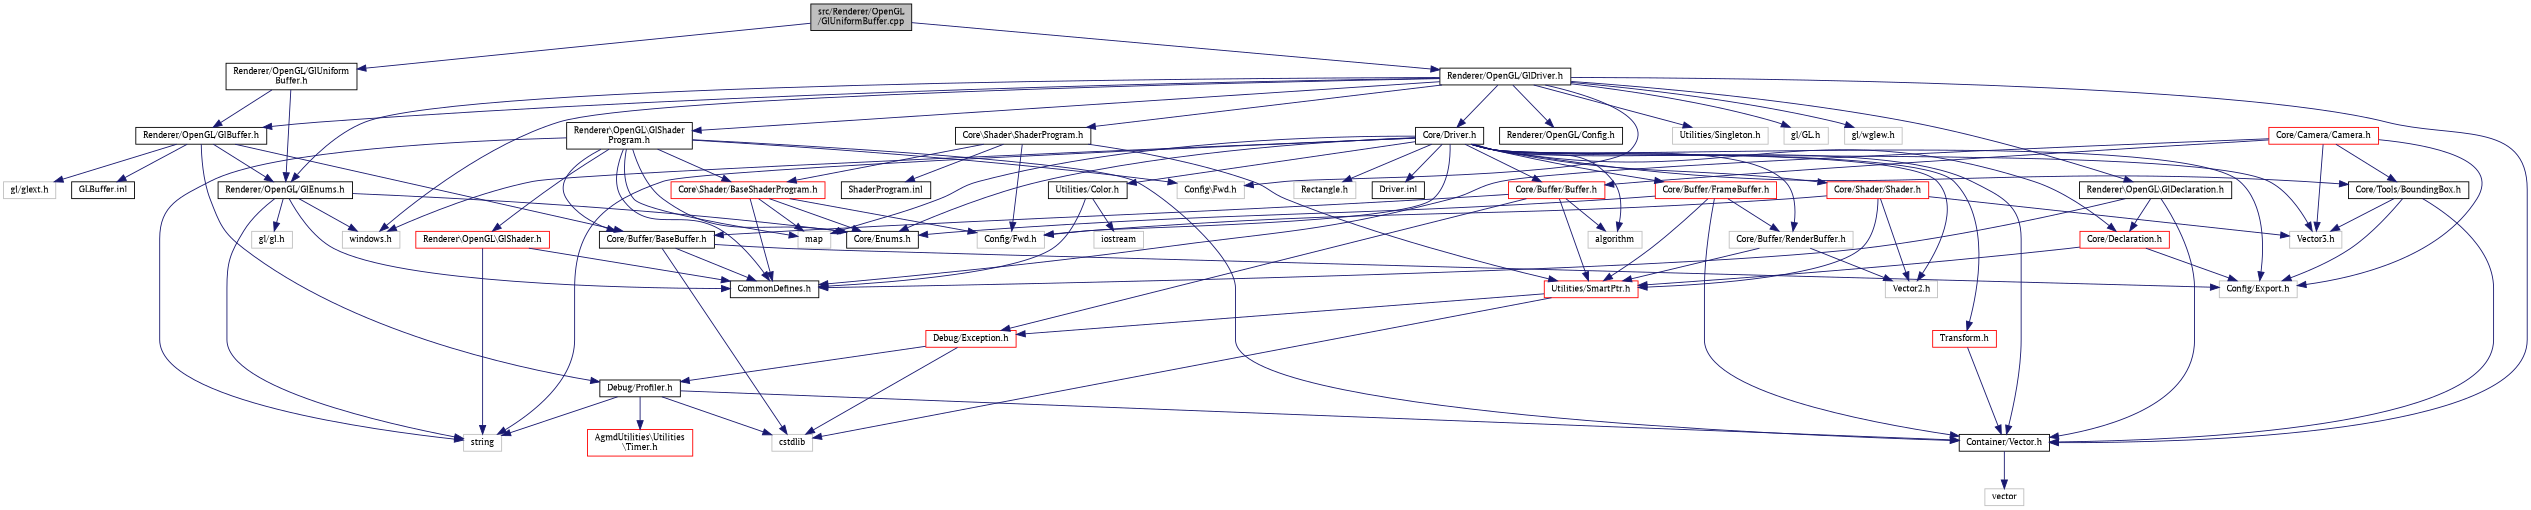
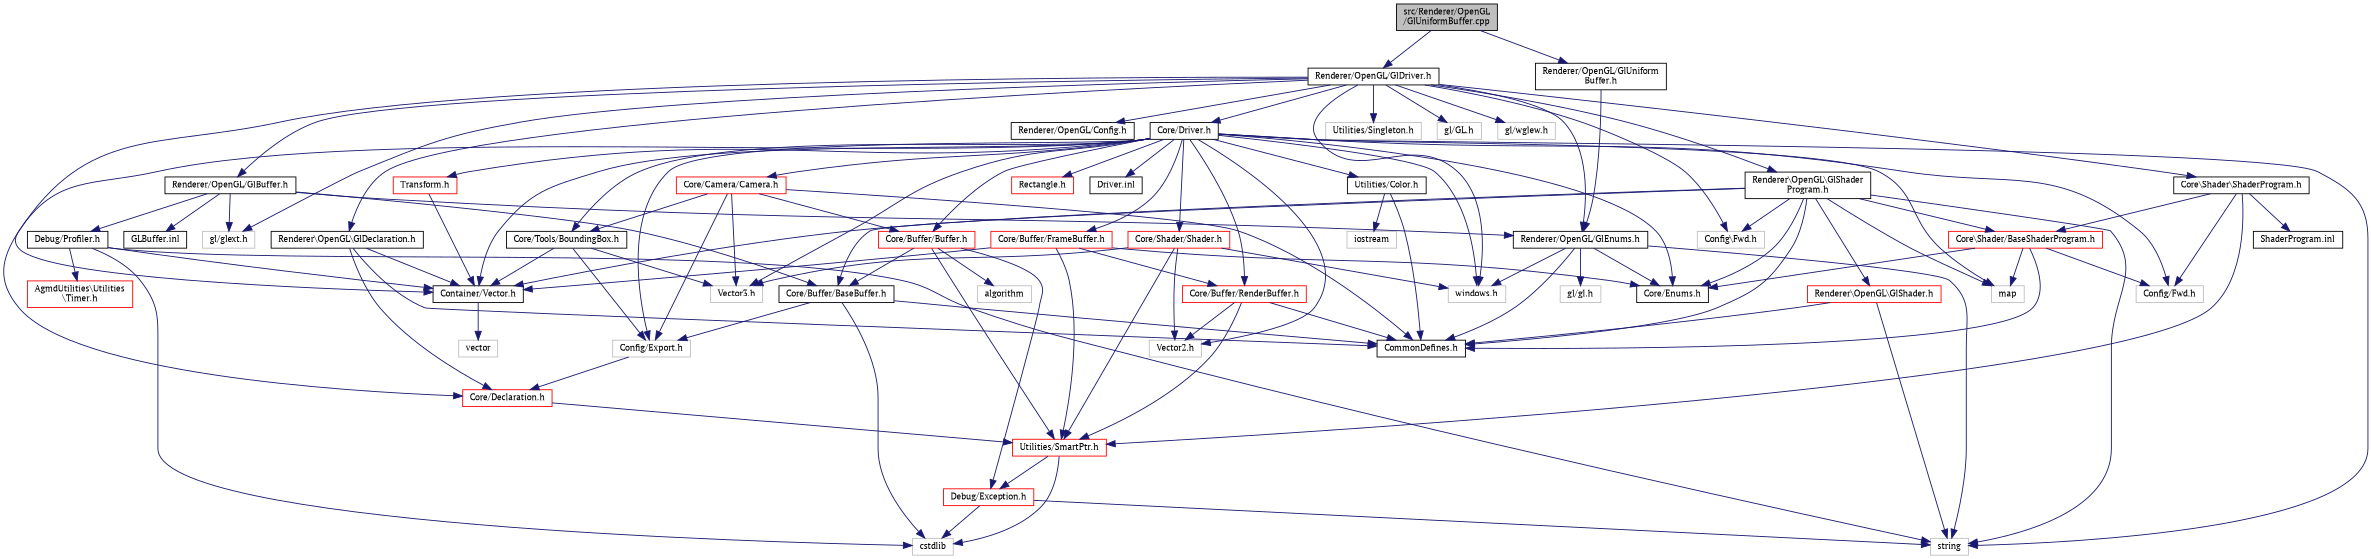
  digraph {
    fontname="PT Serif"
    node [color=black fillcolor=white fontname="PT Serif" fontsize=10 shape=record style=filled]
    edge [color=midnightblue fontname="PT Serif" fontsize=10 labelfontname=Helvetica labelfontsize=10 style=solid]
    n1 [fillcolor=grey75 fontcolor=black height=0.2 label="src/Renderer/OpenGL\l/GlUniformBuffer.cpp" width=0.4]
    n2 [height=0.2 label="Renderer/OpenGL/GlUniform\lBuffer.h" width=0.4]
    n3 [height=0.2 label="Renderer/OpenGL/GlDriver.h" width=0.4]
    n4 [height=0.2 label="Renderer/OpenGL/GlBuffer.h" width=0.4]
    n5 [height=0.2 label="Renderer/OpenGL/GlEnums.h" width=0.4]
    n6 [color=grey75 height=0.2 label="gl/glext.h" width=0.4]
    n7 [color=grey75 height=0.2 label="windows.h" width=0.4]
    n8 [height=0.2 label="Container/Vector.h" width=0.4]
    n9 [color=grey75 height=0.2 label="Config\\Fwd.h" width=0.4]
    n10 [height=0.2 label="Renderer/OpenGL/Config.h" width=0.4]
    n11 [height=0.2 label="Core/Driver.h" width=0.4]
    n12 [height=0.2 label="Renderer\\OpenGL\\GlDeclaration.h" width=0.4]
    n13 [height=0.2 label="Renderer\\OpenGL\\GlShader\lProgram.h" width=0.4]
    n14 [height=0.2 label="Core\\Shader\\ShaderProgram.h" width=0.4]
    n15 [color=grey75 height=0.2 label="Utilities/Singleton.h" width=0.4]
    n16 [color=grey75 height=0.2 label="gl/GL.h" width=0.4]
    n17 [color=grey75 height=0.2 label="gl/wglew.h" width=0.4]
    n18 [height=0.2 label="Core/Buffer/BaseBuffer.h" width=0.4]
    n19 [height=0.2 label="Debug/Profiler.h" width=0.4]
    n20 [height=0.2 label="GLBuffer.inl" width=0.4]
    n21 [height=0.2 label="CommonDefines.h" width=0.4]
    n22 [height=0.2 label="Core/Enums.h" width=0.4]
    n23 [color=grey75 height=0.2 label="gl/gl.h" width=0.4]
    n24 [color=grey75 height=0.2 label=string width=0.4]
    n25 [color=grey75 height=0.2 label="Config/Export.h" width=0.4]
    n26 [color=grey75 height=0.2 label=cstdlib width=0.4]
    n27 [color=red height=0.2 label="AgmdUtilities\\Utilities\l\\Timer.h" width=0.4]
    n28 [color=grey75 height=0.2 label=vector width=0.4]
    n29 [height=0.2 label="Utilities/Color.h" width=0.4]
    n30 [color=grey75 height=0.2 label="Config/Fwd.h" width=0.4]
    n31 [color=red height=0.2 label="Core/Buffer/Buffer.h" width=0.4]
    n32 [color=red height=0.2 label="Core/Shader/Shader.h" width=0.4]
    n33 [color=grey75 height=0.2 label="Vector2.h" width=0.4]
    n34 [color=grey75 height=0.2 label="Vector3.h" width=0.4]
    n35 [color=red height=0.2 label="Core/Buffer/FrameBuffer.h" width=0.4]
-   n36 [color=grey75 height=0.2 label="Core/Buffer/RenderBuffer.h" width=0.4]
+   n36 [color=red height=0.2 label="Core/Buffer/RenderBuffer.h" width=0.4]
    n37 [color=red height=0.2 label="Core/Declaration.h" width=0.4]
    n38 [color=red height=0.2 label="Core/Camera/Camera.h" width=0.4]
    n39 [height=0.2 label="Core/Tools/BoundingBox.h" width=0.4]
-   n40 [color=grey75 height=0.2 label="Rectangle.h" width=0.4]
+   n40 [color=red height=0.2 label="Rectangle.h" width=0.4]
    n41 [color=red height=0.2 label="Transform.h" width=0.4]
    n42 [color=grey75 height=0.2 label=map width=0.4]
    n43 [height=0.2 label="Driver.inl" width=0.4]
    n44 [color=red height=0.2 label="Core\\Shader/BaseShaderProgram.h" width=0.4]
    n45 [color=red height=0.2 label="Renderer\\OpenGL\\GlShader.h" width=0.4]
    n46 [color=red height=0.2 label="Utilities/SmartPtr.h" width=0.4]
    n47 [height=0.2 label="ShaderProgram.inl" width=0.4]
    n48 [color=grey75 height=0.2 label=iostream width=0.4]
    n49 [color=red height=0.2 label="Debug/Exception.h" width=0.4]
    n50 [color=grey75 height=0.2 label=algorithm width=0.4]
    n1 -> n2
    n1 -> n3
-   n2 -> n4
    n2 -> n5
    n3 -> n4
    n3 -> n5
+   n3 -> n6
    n3 -> n7
    n3 -> n8
    n3 -> n9
    n3 -> n10
    n3 -> n11
    n3 -> n12
    n3 -> n13
    n3 -> n14
    n3 -> n15
    n3 -> n16
    n3 -> n17
    n4 -> n5
    n4 -> n6
    n4 -> n18
    n4 -> n19
    n4 -> n20
    n5 -> n7
    n5 -> n21
    n5 -> n22
    n5 -> n23
    n5 -> n24
    n8 -> n28
    n11 -> n7
    n11 -> n8
    n11 -> n22
    n11 -> n24
    n11 -> n25
    n11 -> n29
    n11 -> n30
    n11 -> n31
    n11 -> n32
    n11 -> n33
    n11 -> n34
    n11 -> n35
    n11 -> n36
    n11 -> n37
-   n11 -> n50
+   n11 -> n38
    n11 -> n39
    n11 -> n40
    n11 -> n41
    n11 -> n42
    n11 -> n43
    n12 -> n8
    n12 -> n21
    n12 -> n37
    n13 -> n8
    n13 -> n9
    n13 -> n18
    n13 -> n21
    n13 -> n22
    n13 -> n24
    n13 -> n42
    n13 -> n44
    n13 -> n45
    n14 -> n30
    n14 -> n44
    n14 -> n46
    n14 -> n47
    n18 -> n21
    n18 -> n25
    n18 -> n26
    n19 -> n8
    n19 -> n24
    n19 -> n26
    n19 -> n27
    n29 -> n21
    n29 -> n48
    n31 -> n18
    n31 -> n46
    n31 -> n49
    n31 -> n50
-   n32 -> n30
+   n32 -> n7
    n32 -> n33
    n32 -> n34
    n32 -> n46
    n35 -> n8
    n35 -> n22
    n35 -> n36
    n35 -> n46
+   n36 -> n21
    n36 -> n33
    n36 -> n46
-   n37 -> n25
+   n25 -> n37
    n37 -> n46
    n38 -> n21
    n38 -> n25
    n38 -> n31
    n38 -> n34
    n38 -> n39
    n39 -> n8
    n39 -> n25
    n39 -> n34
    n41 -> n8
    n44 -> n21
    n44 -> n22
    n44 -> n30
    n44 -> n42
    n45 -> n21
    n45 -> n24
    n46 -> n26
    n46 -> n49
-   n49 -> n19
+   n49 -> n24
    n49 -> n26
  }
